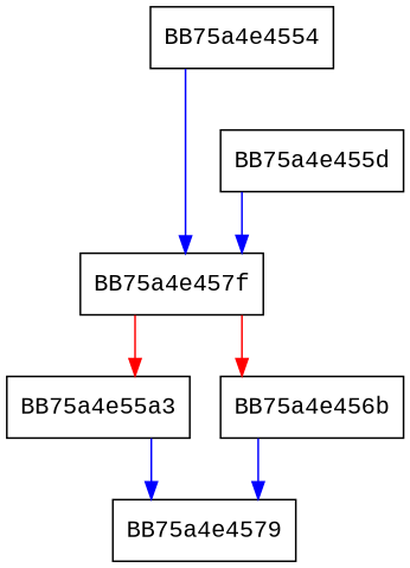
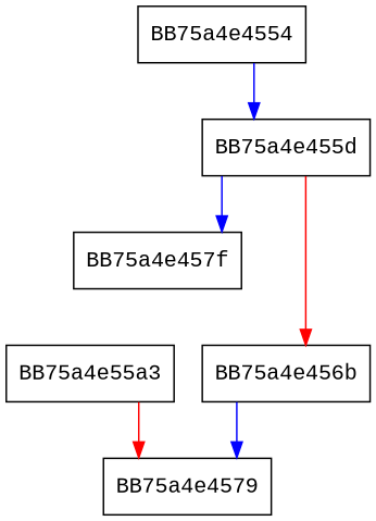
  digraph {
    fontname="Liberation Mono"
    splines=ortho
    node [fontname="Liberation Mono" shape=box]
    edge [color=blue fontname="Liberation Mono"]
    BB75a4e4554
    BB75a4e455d
    BB75a4e457f
    BB75a4e456b
    n5 [label=BB75a4e55a3]
    BB75a4e4579
-   BB75a4e4554 -> BB75a4e457f
+   BB75a4e4554 -> BB75a4e455d
    BB75a4e455d -> BB75a4e457f
-   BB75a4e457f -> BB75a4e456b [color=red]
-   BB75a4e457f -> n5 [color=red]
+   BB75a4e455d -> BB75a4e456b [color=red]
    BB75a4e456b -> BB75a4e4579
-   n5 -> BB75a4e4579
+   n5 -> BB75a4e4579 [color=red]
  }
